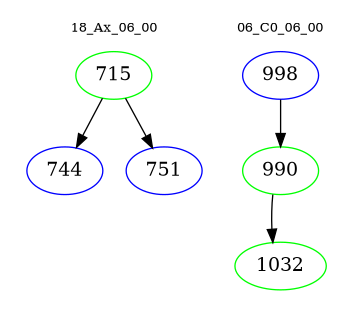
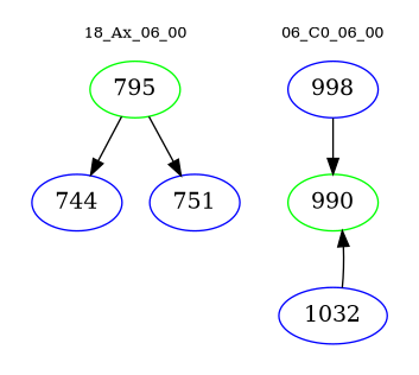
  digraph {
    node [color=blue]
    edge [color=black]
    n1 [label=744]
-   n2 [color=green label=715]
+   n2 [color=green label=795]
    n3 [label=751]
    n4 [label=998]
    n5 [color=green label=990]
-   n6 [color=green label=1032]
+   n6 [label=1032]
    subgraph cluster_1 {
      color=white
      fontsize=10
      label="18_Ax_06_00"
      n1
      n2
      n3
    }
    subgraph cluster_2 {
      color=white
      fontsize=10
      label="06_C0_06_00"
      n4
      n5
      n6
    }
    n2 -> n1
    n2 -> n3
    n4 -> n5
-   n5 -> n6
+   n6 -> n5
  }
